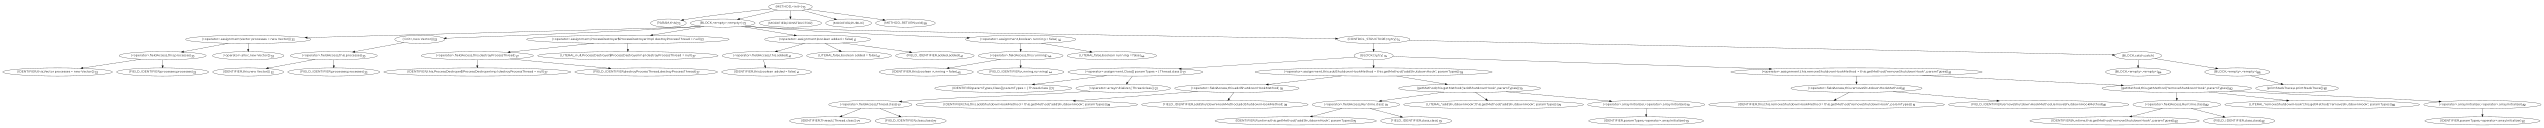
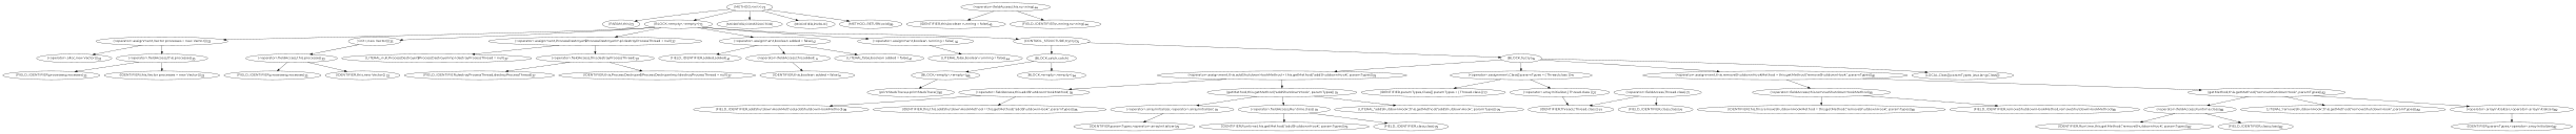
  digraph {
    fontname=Montserrat
    node [fontname=Montserrat]
    edge [fontname=Montserrat]
    n1 [label=<(METHOD,&lt;init&gt;)<SUB>73</SUB>>]
    n2 [label=<(PARAM,this)<SUB>73</SUB>>]
    n3 [label=<(BLOCK,&lt;empty&gt;,&lt;empty&gt;)<SUB>73</SUB>>]
    n4 [label=<(MODIFIER,CONSTRUCTOR)>]
    n5 [label=<(MODIFIER,PUBLIC)>]
    n6 [label=<(METHOD_RETURN,void)<SUB>99</SUB>>]
    n7 [label=<(&lt;operator&gt;.assignment,Vector processes = new Vector())<SUB>33</SUB>>]
    n8 [label=<(&lt;init&gt;,new Vector())<SUB>33</SUB>>]
    n9 [label=<(&lt;operator&gt;.assignment,ProcessDestroyer$ProcessDestroyerImpl destroyProcessThread = null)<SUB>37</SUB>>]
    n10 [label=<(&lt;operator&gt;.assignment,boolean added = false)<SUB>41</SUB>>]
    n11 [label=<(&lt;operator&gt;.assignment,boolean running = false)<SUB>44</SUB>>]
    n12 [label=<(CONTROL_STRUCTURE,try,try)<SUB>74</SUB>>]
    n13 [label=<(&lt;operator&gt;.fieldAccess,this.processes)<SUB>33</SUB>>]
    n14 [label=<(&lt;operator&gt;.alloc,new Vector())<SUB>33</SUB>>]
    n15 [label=<(&lt;operator&gt;.fieldAccess,this.processes)<SUB>33</SUB>>]
    n16 [label=<(&lt;operator&gt;.fieldAccess,this.destroyProcessThread)<SUB>57</SUB>>]
    n17 [label=<(LITERAL,null,ProcessDestroyer$ProcessDestroyerImpl destroyProcessThread = null)<SUB>37</SUB>>]
    n18 [label=<(&lt;operator&gt;.fieldAccess,this.added)<SUB>41</SUB>>]
    n19 [label=<(LITERAL,false,boolean added = false)<SUB>41</SUB>>]
    n20 [label=<(FIELD_IDENTIFIER,added,added)<SUB>41</SUB>>]
    n21 [label=<(&lt;operator&gt;.fieldAccess,this.running)<SUB>44</SUB>>]
    n22 [label=<(LITERAL,false,boolean running = false)<SUB>44</SUB>>]
    n23 [label=<(BLOCK,try,try)<SUB>74</SUB>>]
    n24 [label=<(BLOCK,catch,catch)>]
    n25 [label=<(IDENTIFIER,this,Vector processes = new Vector())<SUB>33</SUB>>]
    n26 [label=<(FIELD_IDENTIFIER,processes,processes)<SUB>33</SUB>>]
    n27 [label=<(IDENTIFIER,this,new Vector())<SUB>33</SUB>>]
    n28 [label=<(FIELD_IDENTIFIER,processes,processes)<SUB>33</SUB>>]
    n29 [label=<(IDENTIFIER,this,ProcessDestroyer$ProcessDestroyerImpl destroyProcessThread = null)<SUB>37</SUB>>]
    n30 [label=<(FIELD_IDENTIFIER,destroyProcessThread,destroyProcessThread)<SUB>37</SUB>>]
    n31 [label=<(IDENTIFIER,this,boolean added = false)<SUB>41</SUB>>]
    n32 [label=<(IDENTIFIER,this,boolean running = false)<SUB>45</SUB>>]
    n33 [label=<(FIELD_IDENTIFIER,running,running)<SUB>44</SUB>>]
+   n34 [label=<(LOCAL,Class[] paramTypes: java.lang.Class[])>]
    n35 [label=<(&lt;operator&gt;.assignment,Class[] paramTypes = { Thread.class })<SUB>77</SUB>>]
    n36 [label=<(&lt;operator&gt;.assignment,this.addShutdownHookMethod = this.getMethod(&quot;addShutdownHook&quot;, paramTypes))<SUB>78</SUB>>]
    n37 [label=<(&lt;operator&gt;.assignment,this.removeShutdownHookMethod = this.getMethod(&quot;removeShutdownHook&quot;, paramTypes))<SUB>81</SUB>>]
    n38 [label=<(BLOCK,&lt;empty&gt;,&lt;empty&gt;)<SUB>84</SUB>>]
    n39 [label=<(BLOCK,&lt;empty&gt;,&lt;empty&gt;)<SUB>86</SUB>>]
    n40 [label=<(IDENTIFIER,paramTypes,Class[] paramTypes = { Thread.class })<SUB>77</SUB>>]
    n41 [label=<(&lt;operator&gt;.arrayInitializer,{ Thread.class })<SUB>27</SUB>>]
    n42 [label=<(&lt;operator&gt;.fieldAccess,this.addShutdownHookMethod)<SUB>78</SUB>>]
    n43 [label=<(getMethod,this.getMethod(&quot;addShutdownHook&quot;, paramTypes))<SUB>79</SUB>>]
    n44 [label=<(&lt;operator&gt;.fieldAccess,this.removeShutdownHookMethod)<SUB>81</SUB>>]
    n45 [label=<(getMethod,this.getMethod(&quot;removeShutdownHook&quot;, paramTypes))<SUB>82</SUB>>]
    n46 [label=<(&lt;operator&gt;.fieldAccess,Thread.class)<SUB>77</SUB>>]
    n47 [label=<(IDENTIFIER,Thread,{ Thread.class })<SUB>77</SUB>>]
    n48 [label=<(FIELD_IDENTIFIER,class,class)<SUB>77</SUB>>]
    n49 [label=<(IDENTIFIER,this,this.addShutdownHookMethod = this.getMethod(&quot;addShutdownHook&quot;, paramTypes))<SUB>78</SUB>>]
    n50 [label=<(FIELD_IDENTIFIER,addShutdownHookMethod,addShutdownHookMethod)<SUB>78</SUB>>]
    n51 [label=<(&lt;operator&gt;.fieldAccess,Runtime.class)<SUB>79</SUB>>]
    n52 [label=<(LITERAL,&quot;addShutdownHook&quot;,this.getMethod(&quot;addShutdownHook&quot;, paramTypes))<SUB>79</SUB>>]
    n53 [label=<(&lt;operator&gt;.arrayInitializer,&lt;operator&gt;.arrayInitializer)<SUB>79</SUB>>]
    n54 [label=<(IDENTIFIER,Runtime,this.getMethod(&quot;addShutdownHook&quot;, paramTypes))<SUB>79</SUB>>]
    n55 [label=<(FIELD_IDENTIFIER,class,class)<SUB>79</SUB>>]
    n56 [label=<(IDENTIFIER,paramTypes,&lt;operator&gt;.arrayInitializer)<SUB>79</SUB>>]
    n57 [label=<(IDENTIFIER,this,this.removeShutdownHookMethod = this.getMethod(&quot;removeShutdownHook&quot;, paramTypes))<SUB>81</SUB>>]
    n58 [label=<(FIELD_IDENTIFIER,removeShutdownHookMethod,removeShutdownHookMethod)<SUB>81</SUB>>]
    n59 [label=<(&lt;operator&gt;.fieldAccess,Runtime.class)<SUB>82</SUB>>]
    n60 [label=<(LITERAL,&quot;removeShutdownHook&quot;,this.getMethod(&quot;removeShutdownHook&quot;, paramTypes))<SUB>82</SUB>>]
    n61 [label=<(&lt;operator&gt;.arrayInitializer,&lt;operator&gt;.arrayInitializer)<SUB>82</SUB>>]
    n62 [label=<(IDENTIFIER,Runtime,this.getMethod(&quot;removeShutdownHook&quot;, paramTypes))<SUB>82</SUB>>]
    n63 [label=<(FIELD_IDENTIFIER,class,class)<SUB>82</SUB>>]
    n64 [label=<(IDENTIFIER,paramTypes,&lt;operator&gt;.arrayInitializer)<SUB>82</SUB>>]
    n65 [label=<(printStackTrace,e.printStackTrace())<SUB>87</SUB>>]
    n1 -> n2
    n1 -> n3
    n1 -> n4
    n1 -> n5
    n1 -> n6
    n3 -> n7
    n3 -> n8
    n3 -> n9
    n3 -> n10
    n3 -> n11
    n3 -> n12
    n7 -> n13
    n7 -> n14
    n8 -> n15
    n9 -> n16
    n9 -> n17
    n10 -> n18
    n10 -> n19
    n10 -> n20
-   n11 -> n21
    n11 -> n22
    n12 -> n23
    n12 -> n24
    n13 -> n25
    n13 -> n26
    n15 -> n27
    n15 -> n28
    n16 -> n29
    n16 -> n30
    n18 -> n31
    n21 -> n32
    n21 -> n33
+   n23 -> n34
    n23 -> n35
    n23 -> n36
    n23 -> n37
    n24 -> n38
    n24 -> n39
    n35 -> n40
    n35 -> n41
    n36 -> n42
    n36 -> n43
    n37 -> n44
    n37 -> n45
    n39 -> n65
-   n41 -> n46
+   n41 -> n47
    n42 -> n49
    n42 -> n50
    n43 -> n51
    n43 -> n52
    n43 -> n53
    n44 -> n57
    n44 -> n58
    n45 -> n59
    n45 -> n60
    n45 -> n61
    n46 -> n47
    n46 -> n48
    n51 -> n54
    n51 -> n55
    n53 -> n56
    n59 -> n62
    n59 -> n63
    n61 -> n64
  }
